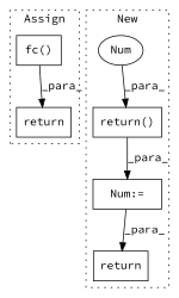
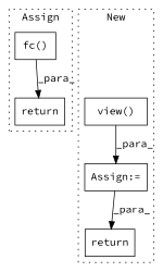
  digraph {
    fontname="Source Code Pro"
    node [a=75 fontname="Source Code Pro" l=7 shape=box]
    edge [fontname="Source Code Pro"]
    n1 [l="8,1" label="fc()" s="7114,7123"]
    n2 [a=93 label=return s=7134]
-   n3 [l="9,1" label="return()" s="6137,6161"]
-   n4 [a=76 l=2 label=Num s=6159 shape=ellipse]
+   n3 [l="9,1" label="view()" s="6137,6161"]
    n5 [a=93 label=return s=6202]
-   n6 [a=68 l=3 label="Num:=" s=6134]
+   n6 [a=68 l=3 label="Assign:=" s=6134]
    subgraph cluster_1 {
      label=Assign
      style=dotted
      n1
      n2
    }
    subgraph cluster_2 {
      label=New
      style=dotted
      n3
-     n4
      n5
      n6
    }
    n1 -> n2 [label=_para_]
    n3 -> n6 [label=_para_]
-   n4 -> n3 [label=_para_]
    n6 -> n5 [label=_para_]
  }
